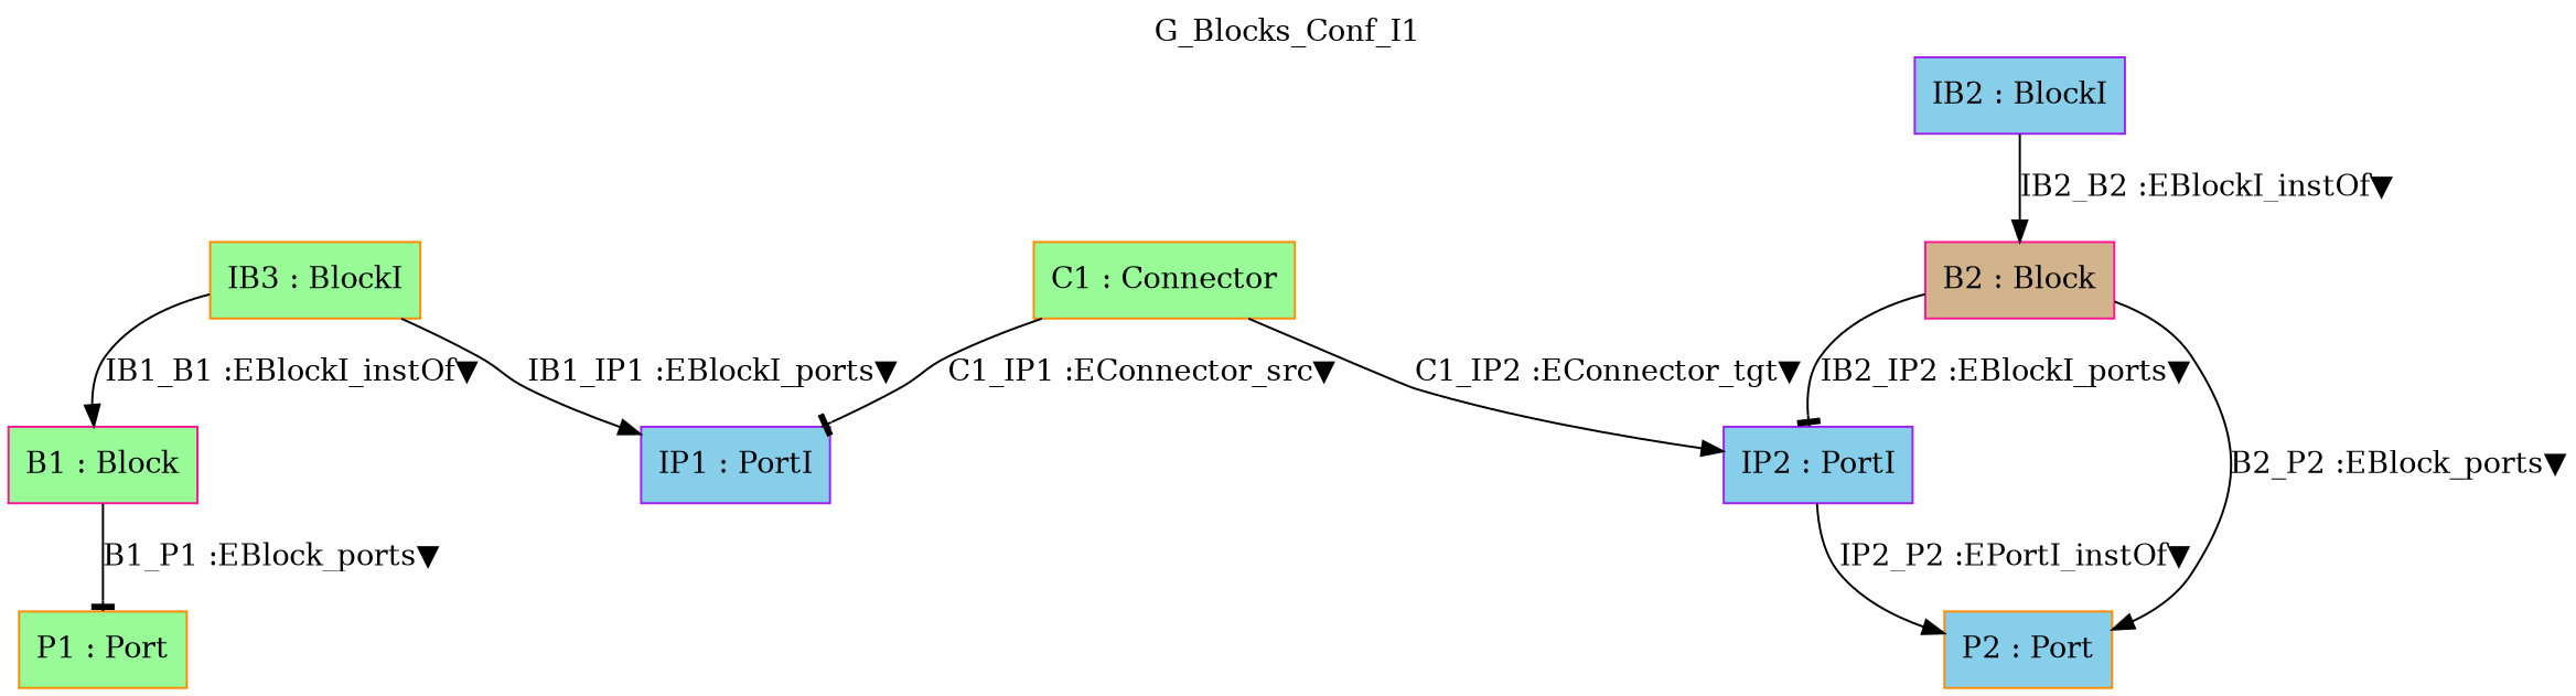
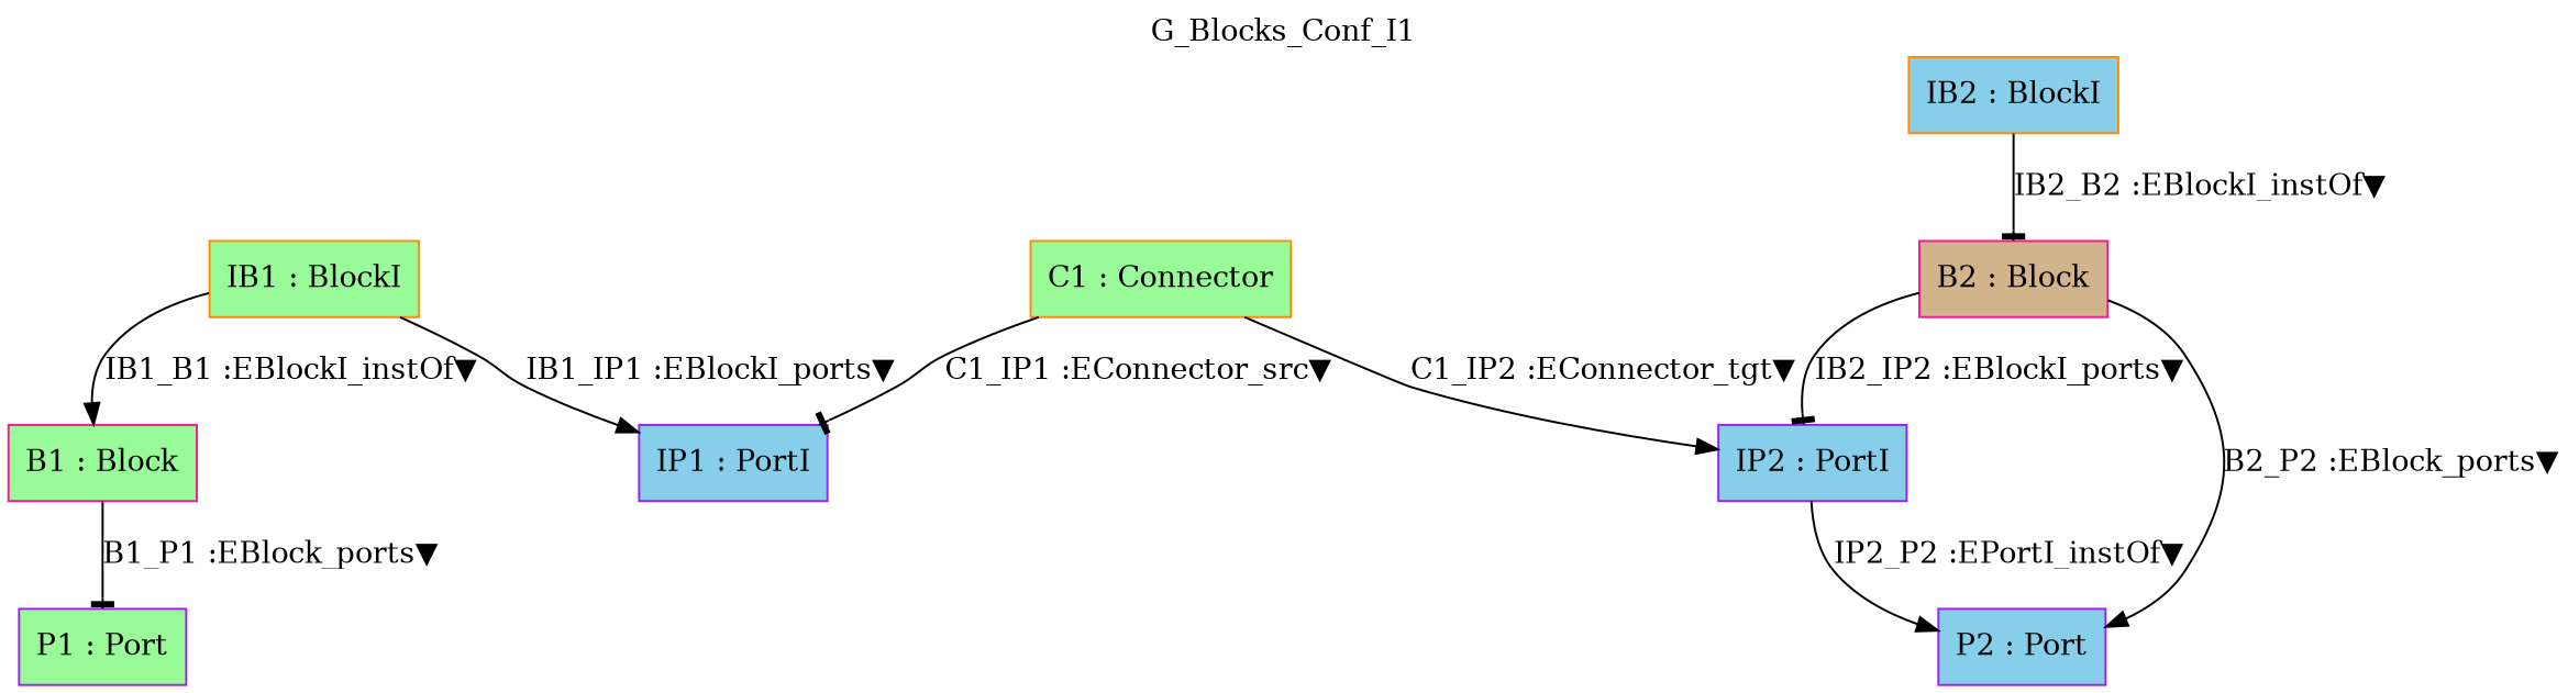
  digraph {
    label=G_Blocks_Conf_I1
    labelfontsize=12
    labelloc=tl
    node [color=darkorange fillcolor=palegreen shape=box style=filled]
    edge [arrowhead=normal]
-   n1 [label="IB3 : BlockI"]
+   n1 [label="IB1 : BlockI"]
    n2 [color=deeppink label="B1 : Block"]
    n3 [color=purple fillcolor=skyblue label="IP1 : PortI"]
-   n4 [label="P1 : Port"]
-   n5 [color=purple fillcolor=skyblue label="IB2 : BlockI"]
+   n4 [color=purple label="P1 : Port"]
+   n5 [fillcolor=skyblue label="IB2 : BlockI"]
    n6 [color=deeppink fillcolor=tan label="B2 : Block"]
    n7 [color=purple fillcolor=skyblue label="IP2 : PortI"]
-   n8 [fillcolor=skyblue label="P2 : Port"]
+   n8 [color=purple fillcolor=skyblue label="P2 : Port"]
    n9 [label="C1 : Connector"]
    n1 -> n2 [label="IB1_B1 :EBlockI_instOf▼"]
    n1 -> n3 [label="IB1_IP1 :EBlockI_ports▼"]
    n2 -> n4 [arrowhead=tee label="B1_P1 :EBlock_ports▼"]
-   n5 -> n6 [label="IB2_B2 :EBlockI_instOf▼"]
+   n5 -> n6 [arrowhead=tee label="IB2_B2 :EBlockI_instOf▼"]
    n6 -> n7 [arrowhead=tee label="IB2_IP2 :EBlockI_ports▼"]
    n6 -> n8 [label="B2_P2 :EBlock_ports▼"]
    n7 -> n8 [label="IP2_P2 :EPortI_instOf▼"]
    n9 -> n3 [arrowhead=tee label="C1_IP1 :EConnector_src▼"]
    n9 -> n7 [label="C1_IP2 :EConnector_tgt▼"]
  }
